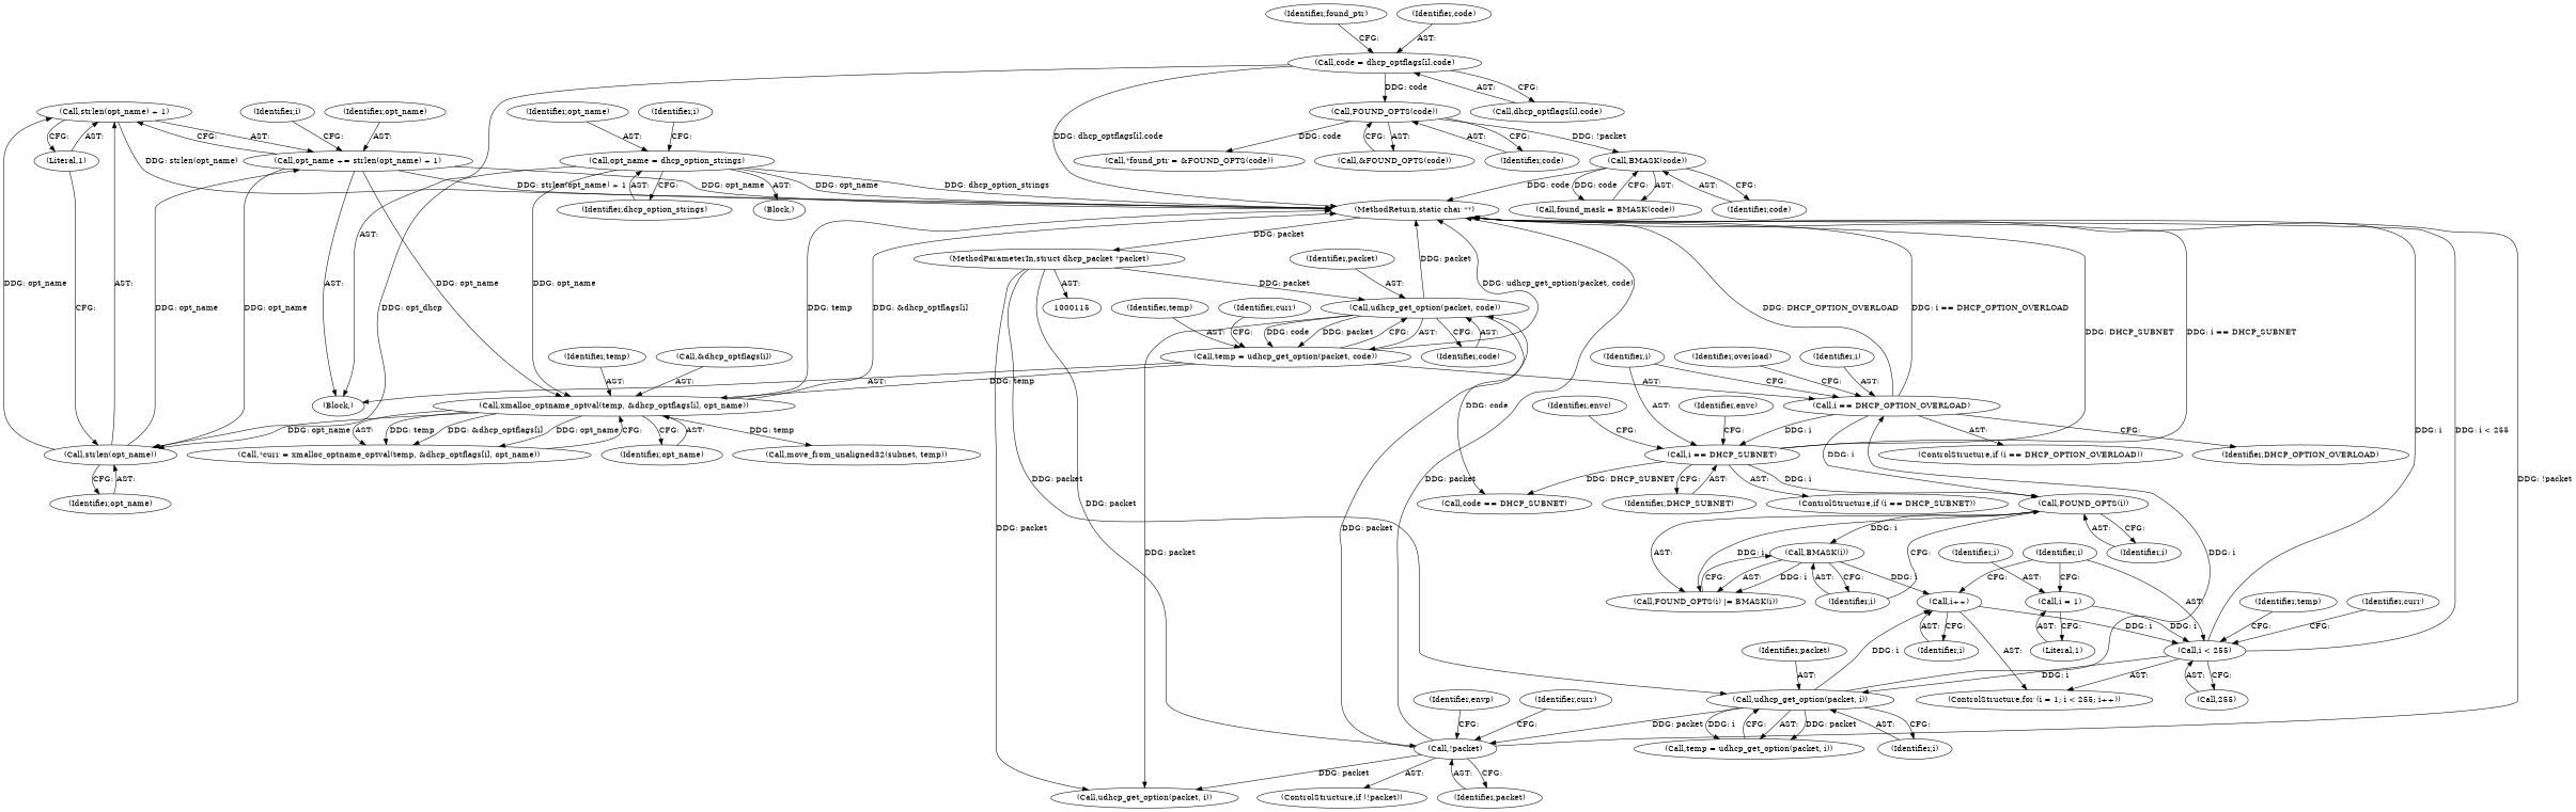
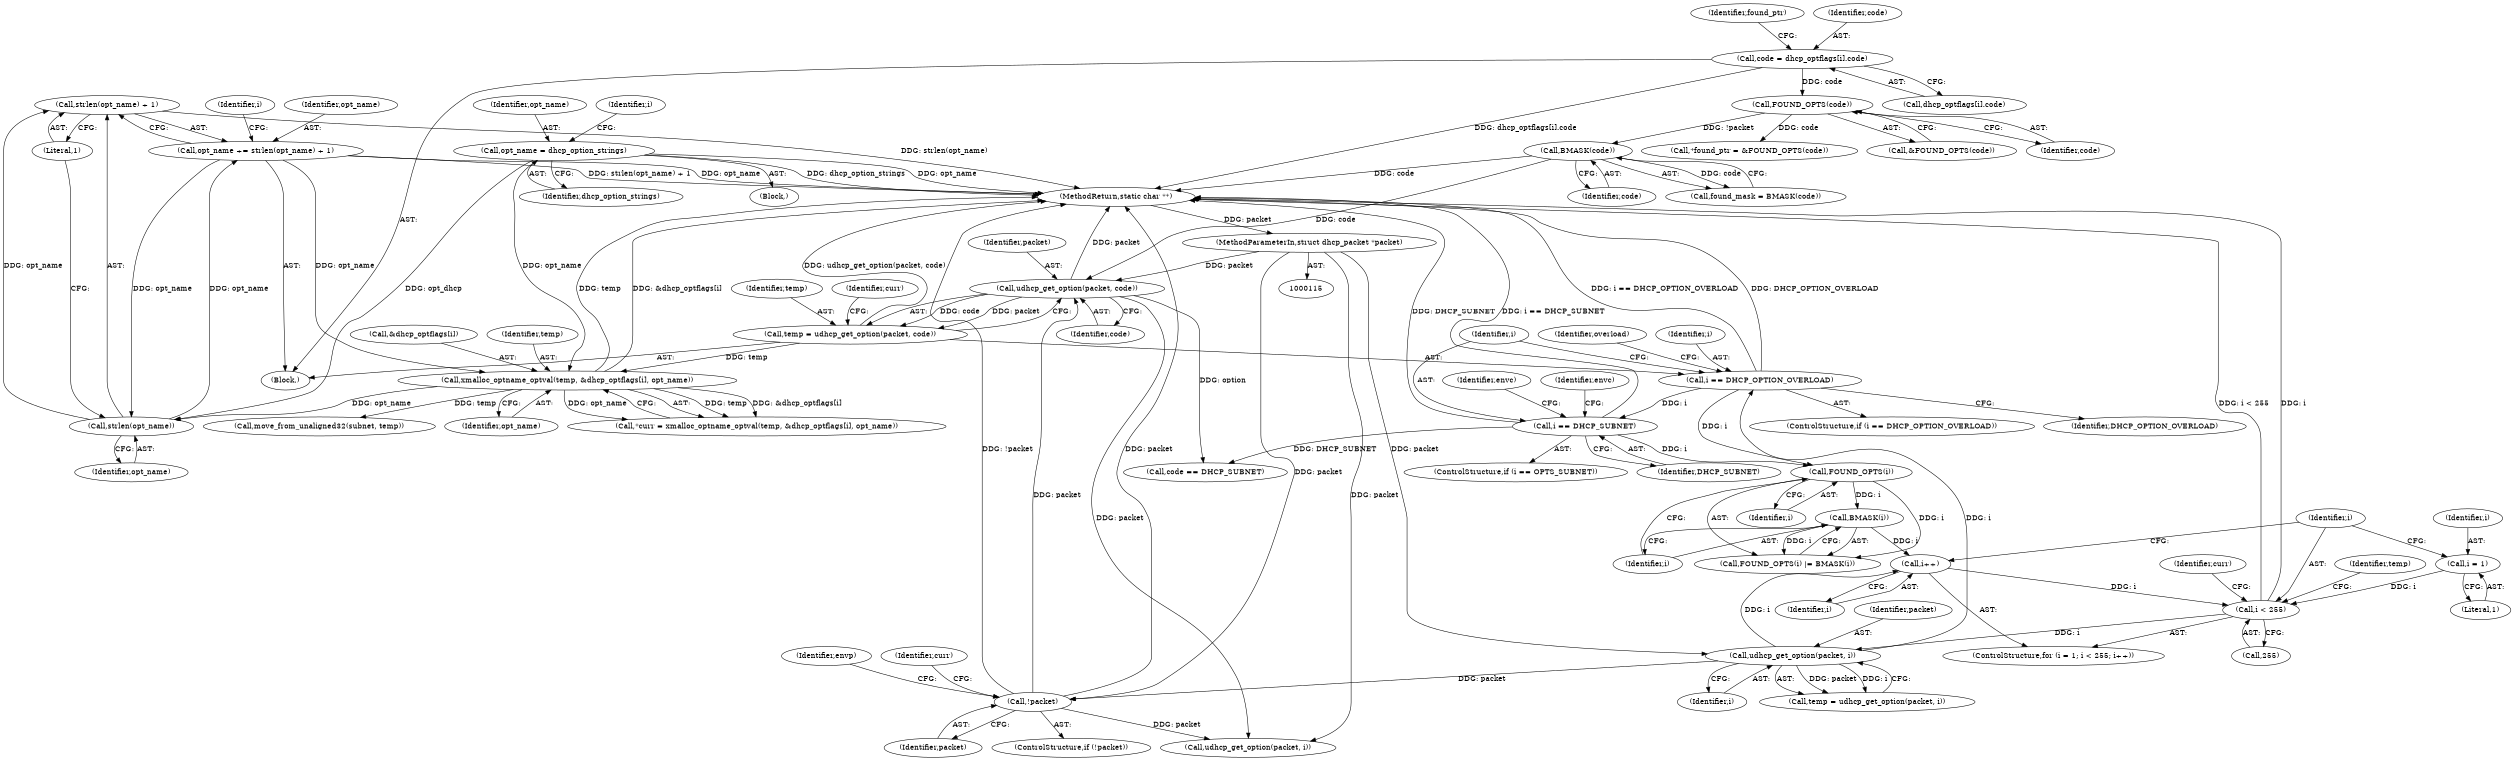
  digraph {
    n1 [label="(Call,strlen(opt_name) + 1)"]
    n2 [label="(Call,opt_name += strlen(opt_name) + 1)"]
    n3 [label="(MethodReturn,static char **)"]
    n4 [label="(Literal,1)"]
    n5 [label="(Call,strlen(opt_name))"]
    n6 [label="(Call,xmalloc_optname_optval(temp, &dhcp_optflags[i], opt_name))"]
    n7 [label="(Block,)"]
    n8 [label="(MethodParameterIn,struct dhcp_packet *packet)"]
    n9 [label="(Identifier,opt_name)"]
    n10 [label="(Call,opt_name = dhcp_option_strings)"]
    n11 [label="(Identifier,dhcp_option_strings)"]
    n12 [label="(Block,)"]
    n13 [label="(Call,*curr = xmalloc_optname_optval(temp, &dhcp_optflags[i], opt_name))"]
    n14 [label="(Call,move_from_unaligned32(subnet, temp))"]
    n15 [label="(Identifier,opt_name)"]
    n16 [label="(Call,temp = udhcp_get_option(packet, code))"]
    n17 [label="(Call,udhcp_get_option(packet, code))"]
    n18 [label="(Call,i == DHCP_OPTION_OVERLOAD)"]
    n19 [label="(Identifier,code)"]
    n20 [label="(Call,udhcp_get_option(packet, i))"]
    n21 [label="(Call,code == DHCP_SUBNET)"]
    n22 [label="(Call,!packet)"]
    n23 [label="(Identifier,packet)"]
    n24 [label="(ControlStructure,if (!packet))"]
    n25 [label="(Call,udhcp_get_option(packet, i))"]
    n26 [label="(Call,i++)"]
    n27 [label="(Identifier,i)"]
    n28 [label="(Call,temp = udhcp_get_option(packet, i))"]
    n29 [label="(Call,i < 255)"]
    n30 [label="(ControlStructure,for (i = 1; i < 255; i++))"]
    n31 [label="(Identifier,i)"]
    n32 [label="(Call,FOUND_OPTS(i))"]
    n33 [label="(Call,i == DHCP_SUBNET)"]
    n34 [label="(ControlStructure,if (i == DHCP_OPTION_OVERLOAD))"]
    n35 [label="(Identifier,DHCP_OPTION_OVERLOAD)"]
    1000115
    n37 [label="(Call,255)"]
    n38 [label="(Call,i = 1)"]
    n39 [label="(Literal,1)"]
    n40 [label="(Call,BMASK(i))"]
    n41 [label="(Identifier,i)"]
    n42 [label="(Call,FOUND_OPTS(i) |= BMASK(i))"]
    n43 [label="(Identifier,i)"]
    n44 [label="(Identifier,DHCP_SUBNET)"]
-   n45 [label="(ControlStructure,if (i == DHCP_SUBNET))"]
+   n45 [label="(ControlStructure,if (i == OPTS_SUBNET))"]
    n46 [label="(Call,BMASK(code))"]
    n47 [label="(Call,found_mask = BMASK(code))"]
    n48 [label="(Identifier,code)"]
    n49 [label="(Call,FOUND_OPTS(code))"]
    n50 [label="(Call,*found_ptr = &FOUND_OPTS(code))"]
    n51 [label="(Call,&FOUND_OPTS(code))"]
    n52 [label="(Identifier,code)"]
    n53 [label="(Call,code = dhcp_optflags[i].code)"]
    n54 [label="(Call,dhcp_optflags[i].code)"]
    n55 [label="(Identifier,found_ptr)"]
    n56 [label="(Identifier,temp)"]
    n57 [label="(Identifier,i)"]
    n58 [label="(Identifier,envc)"]
    n59 [label="(Identifier,opt_name)"]
    n60 [label="(Identifier,i)"]
    n61 [label="(Identifier,envp)"]
    n62 [label="(Identifier,packet)"]
    n63 [label="(Identifier,curr)"]
    n64 [label="(Identifier,i)"]
    n65 [label="(Identifier,opt_name)"]
    n66 [label="(Identifier,curr)"]
    n67 [label="(Identifier,temp)"]
    n68 [label="(Identifier,curr)"]
    n69 [label="(Identifier,envc)"]
    n70 [label="(Identifier,overload)"]
    n71 [label="(Identifier,code)"]
    n72 [label="(Identifier,i)"]
    n73 [label="(Identifier,temp)"]
    n74 [label="(Identifier,i)"]
    n75 [label="(Identifier,i)"]
    n76 [label="(Identifier,packet)"]
    n77 [label="(Call,&dhcp_optflags[i])"]
    n1 -> n2 [label="AST: "]
    n1 -> n3 [label="DDG: strlen(opt_name)"]
    n1 -> n4 [label="CFG: "]
    n2 -> n1 [label="CFG: "]
    n2 -> n3 [label="DDG: strlen(opt_name) + 1"]
    n2 -> n3 [label="DDG: opt_name"]
    n2 -> n5 [label="DDG: opt_name"]
    n2 -> n6 [label="DDG: opt_name"]
    n2 -> n7 [label="AST: "]
    n3 -> n8 [label="DDG: packet"]
    n4 -> n1 [label="AST: "]
    n4 -> n5 [label="CFG: "]
    n5 -> n1 [label="AST: "]
    n5 -> n1 [label="DDG: opt_name"]
    n5 -> n2 [label="DDG: opt_name"]
    n5 -> n9 [label="CFG: "]
    n6 -> n3 [label="DDG: &dhcp_optflags[i]"]
    n6 -> n3 [label="DDG: temp"]
    n6 -> n5 [label="DDG: opt_name"]
    n6 -> n13 [label="AST: "]
    n6 -> n13 [label="DDG: temp"]
    n6 -> n13 [label="DDG: &dhcp_optflags[i]"]
    n6 -> n13 [label="DDG: opt_name"]
    n6 -> n14 [label="DDG: temp"]
    n6 -> n15 [label="CFG: "]
    n8 -> n17 [label="DDG: packet"]
    n8 -> n20 [label="DDG: packet"]
    n8 -> n22 [label="DDG: packet"]
    n8 -> n25 [label="DDG: packet"]
    n8 -> 1000115 [label="AST: "]
    n9 -> n5 [label="AST: "]
    n10 -> n3 [label="DDG: dhcp_option_strings"]
    n10 -> n3 [label="DDG: opt_name"]
    n10 -> n5 [label="DDG: opt_dhcp"]
    n10 -> n6 [label="DDG: opt_name"]
    n10 -> n11 [label="CFG: "]
    n10 -> n12 [label="AST: "]
    n11 -> n10 [label="AST: "]
    n13 -> n6 [label="CFG: "]
    n15 -> n6 [label="AST: "]
    n16 -> n3 [label="DDG: udhcp_get_option(packet, code)"]
    n16 -> n6 [label="DDG: temp"]
    n16 -> n7 [label="AST: "]
    n16 -> n17 [label="CFG: "]
    n16 -> n18 [label="AST: "]
    n17 -> n3 [label="DDG: packet"]
    n17 -> n16 [label="AST: "]
    n17 -> n16 [label="DDG: packet"]
    n17 -> n16 [label="DDG: code"]
    n17 -> n19 [label="CFG: "]
    n17 -> n20 [label="DDG: packet"]
-   n17 -> n21 [label="DDG: code"]
+   n17 -> n21 [label="DDG: option"]
    n18 -> n3 [label="DDG: i == DHCP_OPTION_OVERLOAD"]
    n18 -> n3 [label="DDG: DHCP_OPTION_OVERLOAD"]
    n18 -> n32 [label="DDG: i"]
    n18 -> n33 [label="DDG: i"]
    n18 -> n34 [label="AST: "]
    n18 -> n35 [label="CFG: "]
    n19 -> n17 [label="AST: "]
    n22 -> n3 [label="DDG: packet"]
    n22 -> n3 [label="DDG: !packet"]
    n22 -> n17 [label="DDG: packet"]
    n22 -> n20 [label="DDG: packet"]
    n22 -> n23 [label="CFG: "]
    n22 -> n24 [label="AST: "]
    n23 -> n22 [label="AST: "]
    n25 -> n18 [label="DDG: i"]
    n25 -> n22 [label="DDG: packet"]
    n25 -> n26 [label="DDG: i"]
    n25 -> n27 [label="CFG: "]
    n25 -> n28 [label="AST: "]
    n25 -> n28 [label="DDG: packet"]
    n25 -> n28 [label="DDG: i"]
    n26 -> n29 [label="DDG: i"]
    n26 -> n30 [label="AST: "]
    n26 -> n31 [label="CFG: "]
    n27 -> n25 [label="AST: "]
    n28 -> n25 [label="CFG: "]
    n29 -> n3 [label="DDG: i < 255"]
    n29 -> n3 [label="DDG: i"]
    n29 -> n25 [label="DDG: i"]
    n29 -> n30 [label="AST: "]
    n29 -> n37 [label="CFG: "]
    n31 -> n26 [label="AST: "]
    n32 -> n40 [label="DDG: i"]
    n32 -> n42 [label="AST: "]
    n32 -> n42 [label="DDG: i"]
    n32 -> n43 [label="CFG: "]
    n33 -> n3 [label="DDG: i == DHCP_SUBNET"]
    n33 -> n3 [label="DDG: DHCP_SUBNET"]
    n33 -> n21 [label="DDG: DHCP_SUBNET"]
    n33 -> n32 [label="DDG: i"]
    n33 -> n44 [label="CFG: "]
    n33 -> n45 [label="AST: "]
    n37 -> n29 [label="AST: "]
    n38 -> n29 [label="DDG: i"]
    n38 -> n39 [label="CFG: "]
    n39 -> n38 [label="AST: "]
    n40 -> n26 [label="DDG: i"]
    n40 -> n41 [label="CFG: "]
    n40 -> n42 [label="AST: "]
    n40 -> n42 [label="DDG: i"]
    n41 -> n32 [label="CFG: "]
    n41 -> n40 [label="AST: "]
    n42 -> n40 [label="CFG: "]
    n43 -> n32 [label="AST: "]
    n44 -> n33 [label="AST: "]
    n46 -> n3 [label="DDG: code"]
+   n46 -> n17 [label="DDG: code"]
    n46 -> n47 [label="AST: "]
    n46 -> n47 [label="DDG: code"]
    n46 -> n48 [label="CFG: "]
    n47 -> n46 [label="CFG: "]
    n48 -> n46 [label="AST: "]
    n49 -> n46 [label="DDG: !packet"]
    n49 -> n50 [label="DDG: code"]
    n49 -> n51 [label="AST: "]
    n49 -> n52 [label="CFG: "]
    n51 -> n49 [label="CFG: "]
    n52 -> n49 [label="AST: "]
    n53 -> n3 [label="DDG: dhcp_optflags[i].code"]
    n53 -> n7 [label="AST: "]
    n53 -> n49 [label="DDG: code"]
    n53 -> n54 [label="CFG: "]
    n54 -> n53 [label="AST: "]
    n55 -> n53 [label="CFG: "]
    n56 -> n29 [label="CFG: "]
    n57 -> n2 [label="CFG: "]
    n58 -> n33 [label="CFG: "]
    n59 -> n2 [label="AST: "]
    n60 -> n38 [label="AST: "]
    n61 -> n22 [label="CFG: "]
    n62 -> n17 [label="AST: "]
    n63 -> n16 [label="CFG: "]
    n64 -> n18 [label="CFG: "]
    n64 -> n33 [label="AST: "]
    n65 -> n10 [label="AST: "]
    n66 -> n29 [label="CFG: "]
    n67 -> n6 [label="AST: "]
    n68 -> n22 [label="CFG: "]
    n69 -> n33 [label="CFG: "]
    n70 -> n18 [label="CFG: "]
    n71 -> n53 [label="AST: "]
    n72 -> n10 [label="CFG: "]
    n73 -> n16 [label="AST: "]
    n74 -> n26 [label="CFG: "]
    n74 -> n29 [label="AST: "]
    n74 -> n38 [label="CFG: "]
    n75 -> n18 [label="AST: "]
    n76 -> n25 [label="AST: "]
    n77 -> n6 [label="AST: "]
  }
